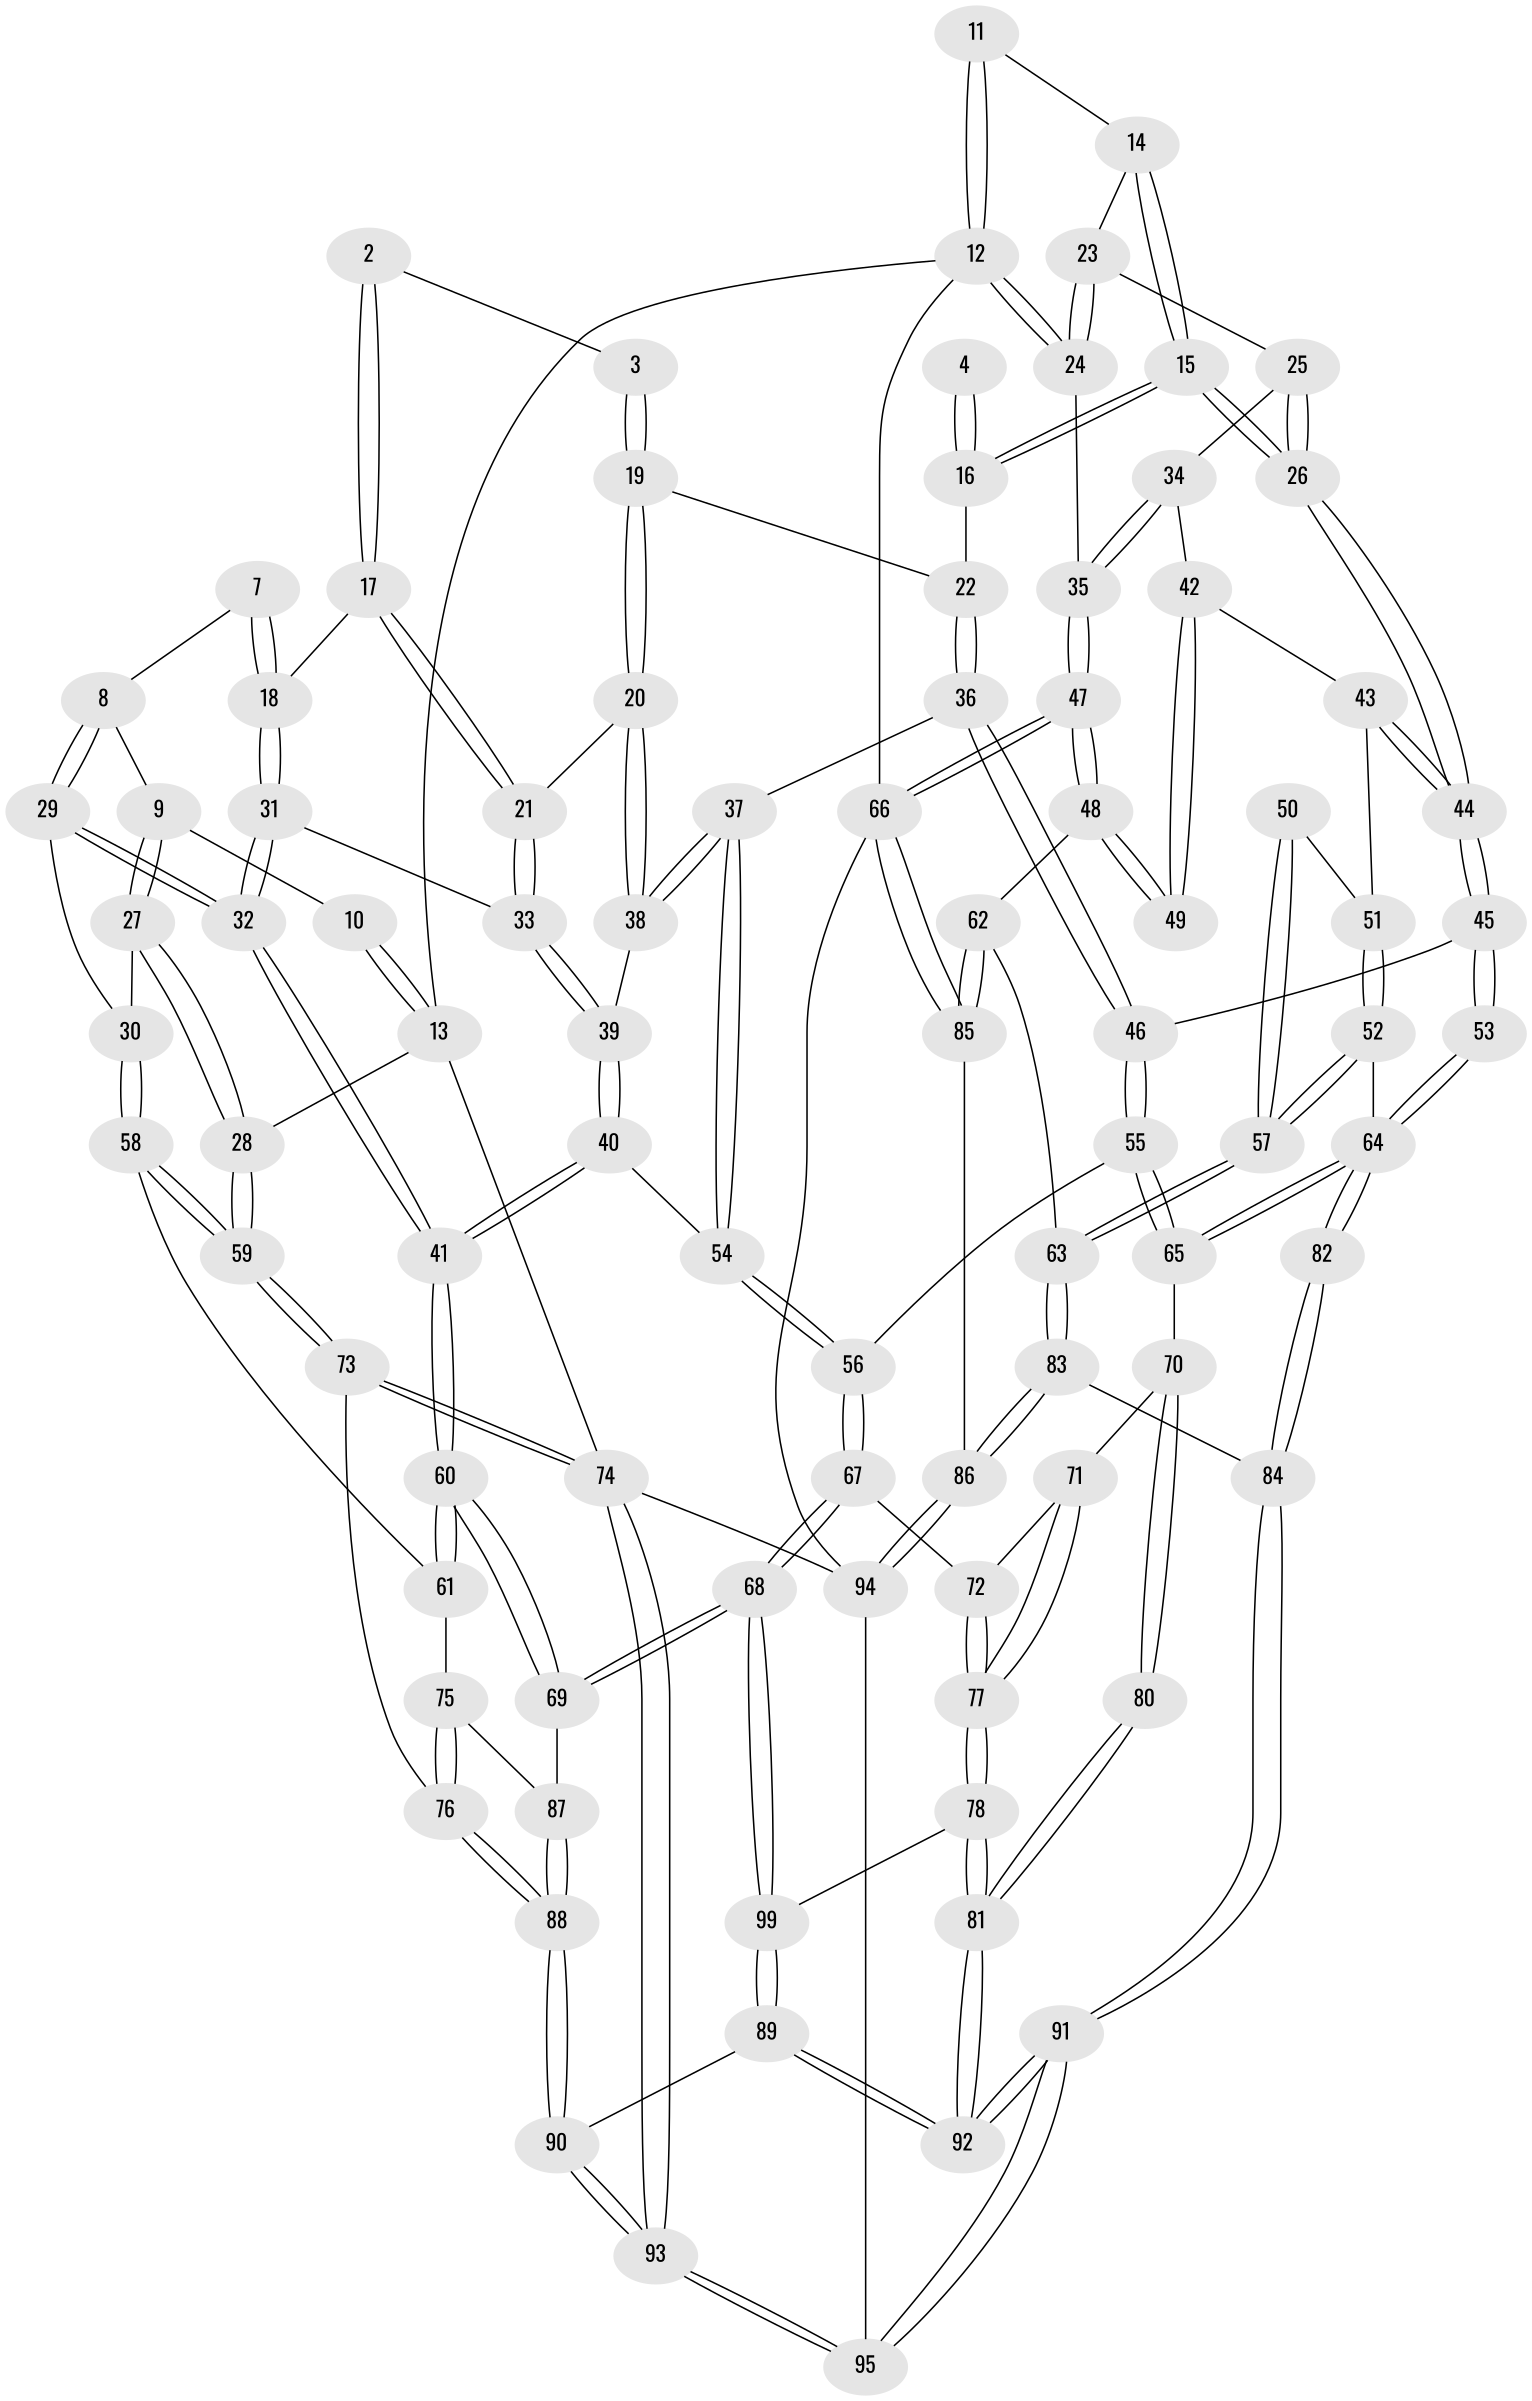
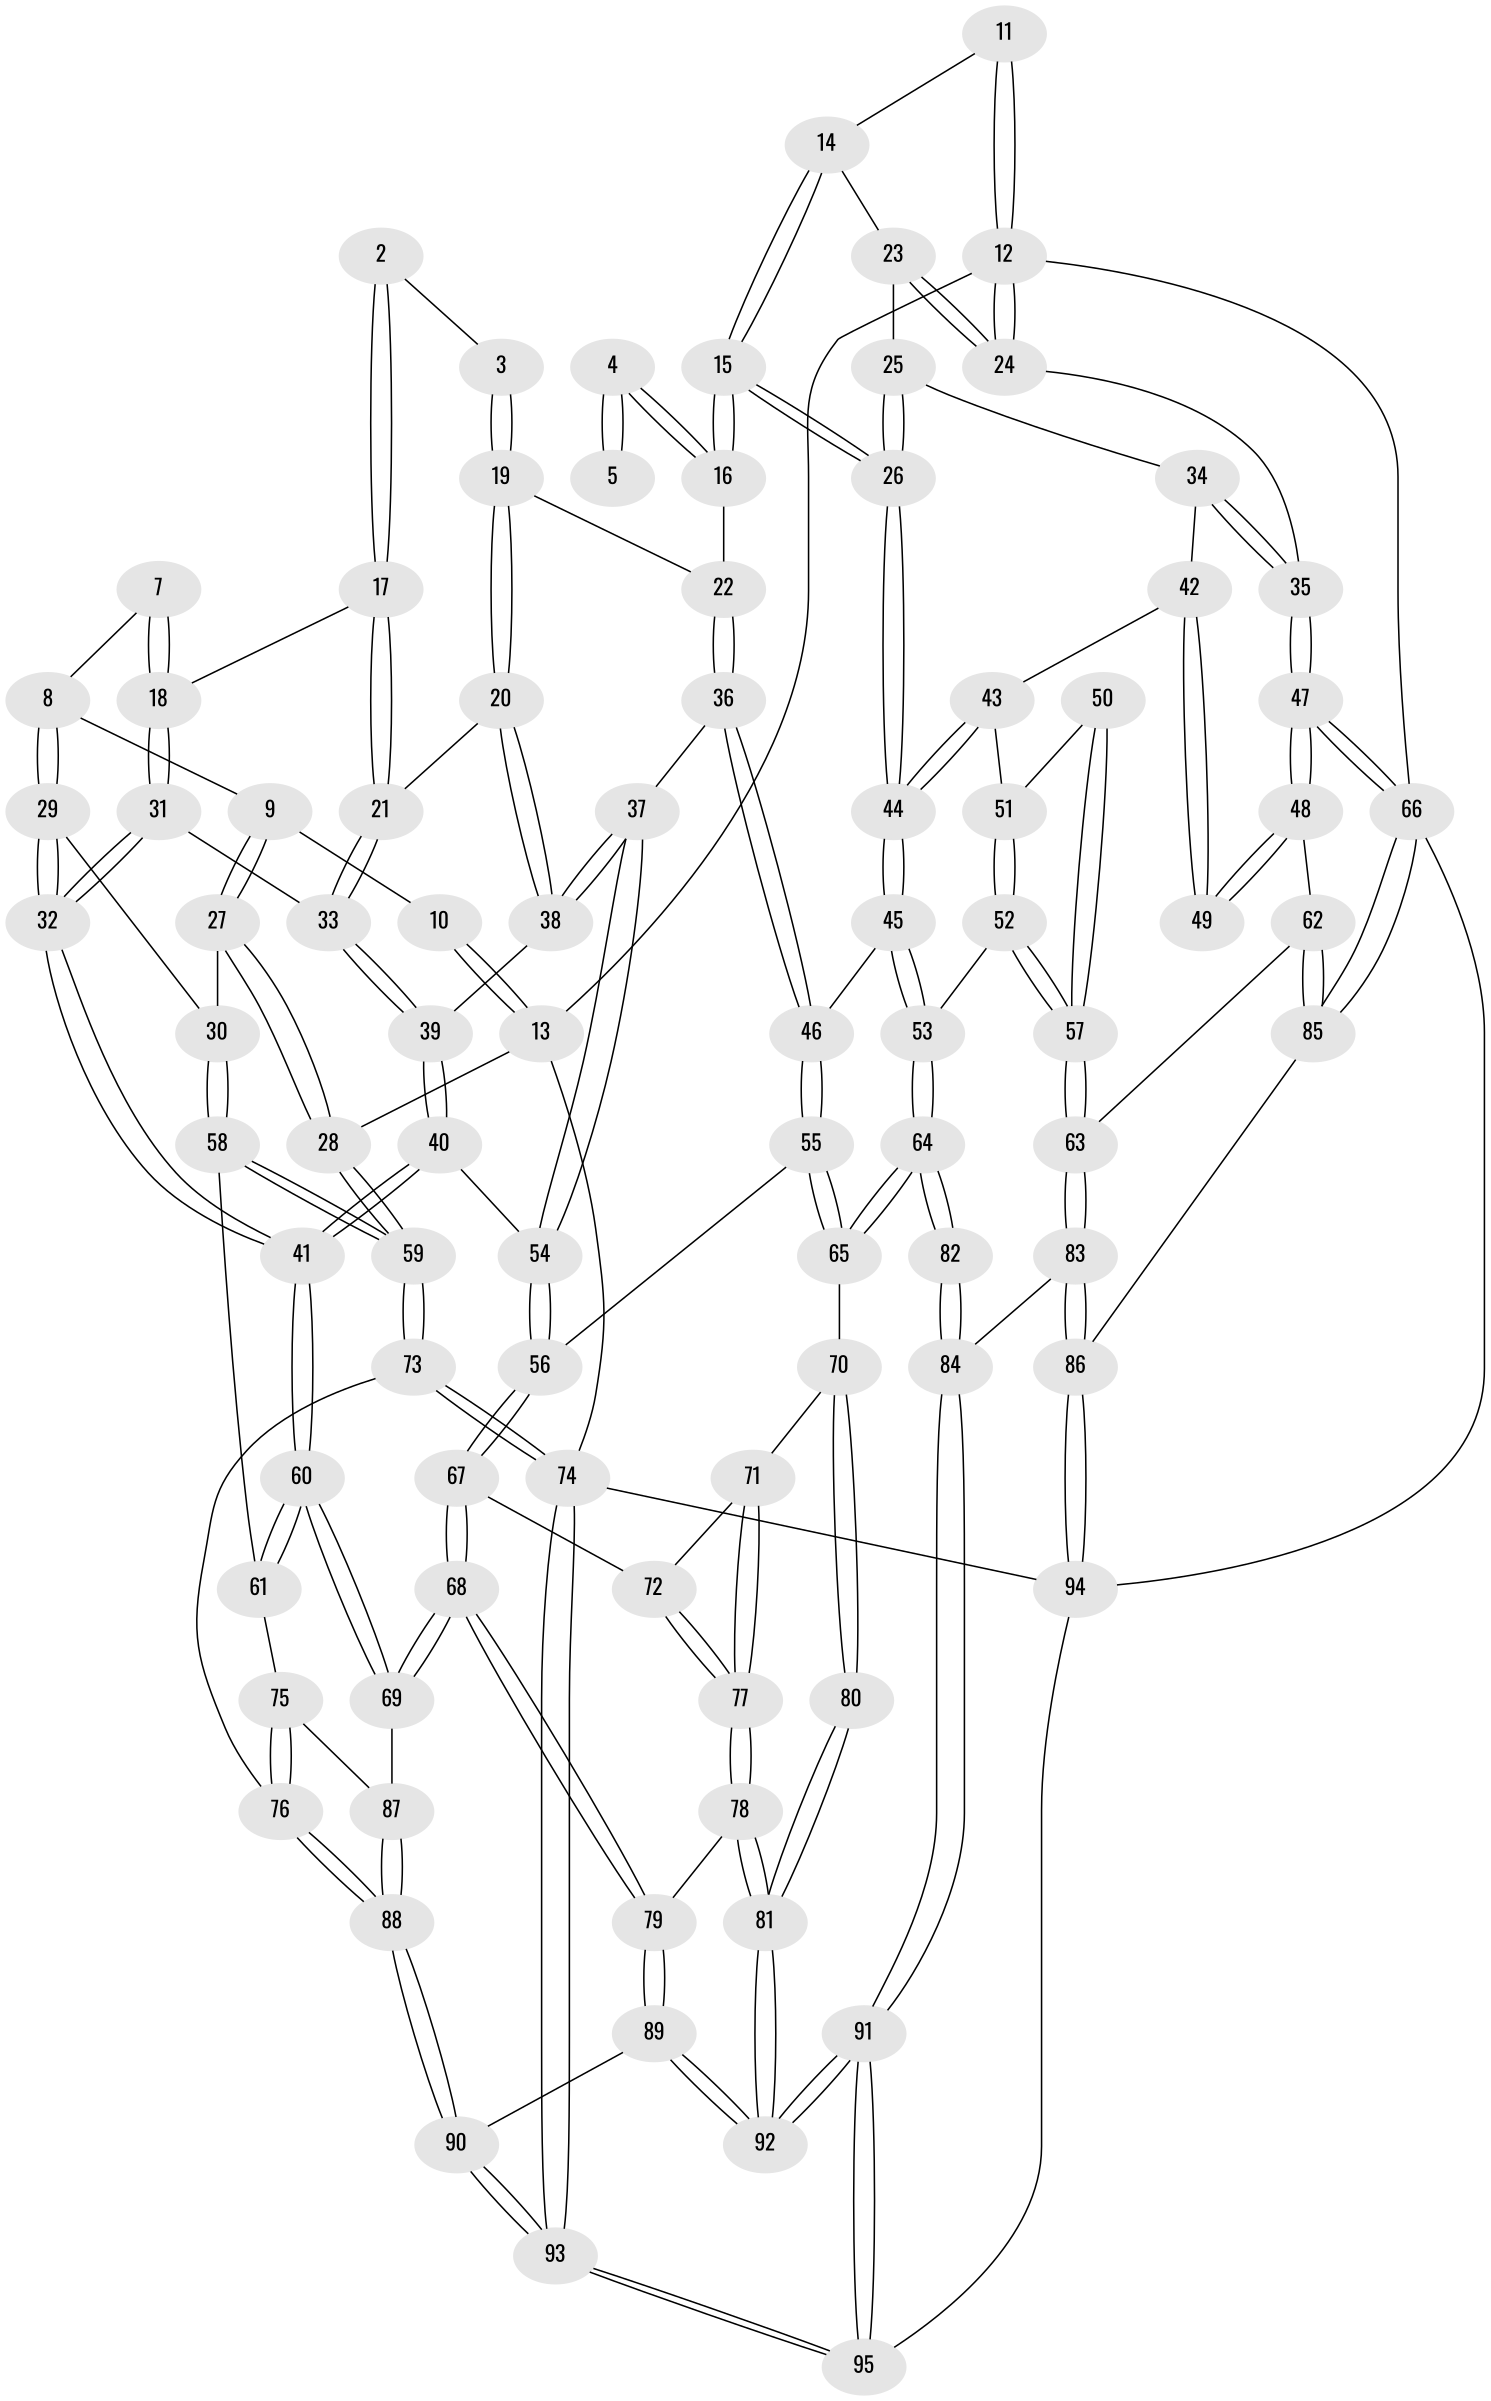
  graph {
    fontname=Oswald
    node [color=gray90 fontname=Oswald style=filled]
    edge [fontname=Oswald]
    2
    3
    17
    7
    8
    18
    19
    21
    4
+   5
    16
    22
    20
    11
    12
    14
    10
    13
    9
    29
    31
    27
    30
    32
    28
    74
    24
    66
    15
    23
    35
    85
    94
    59
    93
    26
    25
    44
    36
    33
    38
    39
    37
    46
    34
    47
    42
    45
    58
    73
    41
    61
    60
    40
    43
    49
    48
    54
    55
    56
    69
    51
    52
    53
    64
    65
    62
    63
    50
    57
    82
    67
    70
    68
    72
    83
    75
    76
    87
    86
    84
    71
    80
    95
-   79 [label=99]
+   79
    77
    89
    88
    81
    78
    90
    92
    91
    2 -- 3
    2 -- 17
    2 -- 17
    3 -- 19
    3 -- 19
    17 -- 18
    17 -- 21
    17 -- 21
    7 -- 8
    7 -- 18
    7 -- 18
    8 -- 9
    8 -- 29
    8 -- 29
    18 -- 31
    18 -- 31
    19 -- 22
    19 -- 20
    19 -- 20
    21 -- 33
    21 -- 33
+   4 -- 5
+   4 -- 5
    4 -- 16
    4 -- 16
    16 -- 22
    22 -- 36
    22 -- 36
    20 -- 21
    20 -- 38
    20 -- 38
    11 -- 12
    11 -- 12
    11 -- 14
    12 -- 13
    12 -- 24
    12 -- 24
    12 -- 66
    14 -- 15
    14 -- 15
    14 -- 23
    10 -- 13
    10 -- 13
    13 -- 28
    13 -- 74
    9 -- 10
    9 -- 27
    9 -- 27
    29 -- 30
    29 -- 32
    29 -- 32
    31 -- 32
    31 -- 32
    31 -- 33
    27 -- 30
    27 -- 28
    27 -- 28
    30 -- 58
    30 -- 58
    32 -- 41
    32 -- 41
    28 -- 59
    28 -- 59
    74 -- 94
    74 -- 93
    74 -- 93
    24 -- 35
    66 -- 85
    66 -- 85
    66 -- 94
    15 -- 16
    15 -- 16
    15 -- 26
    15 -- 26
    23 -- 24
    23 -- 24
    23 -- 25
    35 -- 47
    35 -- 47
    85 -- 86
    94 -- 95
    59 -- 73
    59 -- 73
    93 -- 95
    93 -- 95
    26 -- 44
    26 -- 44
    25 -- 26
    25 -- 26
    25 -- 34
    44 -- 45
    44 -- 45
    36 -- 37
    36 -- 46
    36 -- 46
    33 -- 39
    33 -- 39
    38 -- 39
    39 -- 40
    39 -- 40
    37 -- 38
    37 -- 38
    37 -- 54
    37 -- 54
    46 -- 55
    46 -- 55
    34 -- 35
    34 -- 35
    34 -- 42
    47 -- 66
    47 -- 66
    47 -- 48
    47 -- 48
    42 -- 43
    42 -- 49
    42 -- 49
    45 -- 46
    45 -- 53
    45 -- 53
    58 -- 59
    58 -- 59
    58 -- 61
    73 -- 74
    73 -- 74
    73 -- 76
    41 -- 60
    41 -- 60
    61 -- 75
    60 -- 61
    60 -- 61
    60 -- 69
    60 -- 69
    40 -- 41
    40 -- 41
    40 -- 54
    43 -- 44
    43 -- 44
    43 -- 51
    48 -- 49
    48 -- 49
    48 -- 62
    54 -- 56
    54 -- 56
    55 -- 56
    55 -- 65
    55 -- 65
    56 -- 67
    56 -- 67
    69 -- 87
    51 -- 52
    51 -- 52
-   52 -- 64
+   52 -- 53
    52 -- 57
    52 -- 57
    53 -- 64
    53 -- 64
    64 -- 65
    64 -- 65
    64 -- 82
    64 -- 82
    65 -- 70
    62 -- 85
    62 -- 85
    62 -- 63
    63 -- 83
    63 -- 83
    50 -- 51
    50 -- 57
    50 -- 57
    57 -- 63
    57 -- 63
    82 -- 84
    82 -- 84
    67 -- 68
    67 -- 68
    67 -- 72
    70 -- 71
    70 -- 80
    70 -- 80
    68 -- 69
    68 -- 69
    68 -- 79
    68 -- 79
    72 -- 77
    72 -- 77
    83 -- 86
    83 -- 86
    83 -- 84
    75 -- 76
    75 -- 76
    75 -- 87
    76 -- 88
    76 -- 88
    87 -- 88
    87 -- 88
    86 -- 94
    86 -- 94
    84 -- 91
    84 -- 91
    71 -- 72
    71 -- 77
    71 -- 77
    80 -- 81
    80 -- 81
    79 -- 89
    79 -- 89
    77 -- 78
    77 -- 78
    89 -- 90
    89 -- 92
    89 -- 92
    88 -- 90
    88 -- 90
    81 -- 92
    81 -- 92
    78 -- 79
    78 -- 81
    78 -- 81
    90 -- 93
    90 -- 93
    91 -- 95
    91 -- 95
    91 -- 92
    91 -- 92
  }
